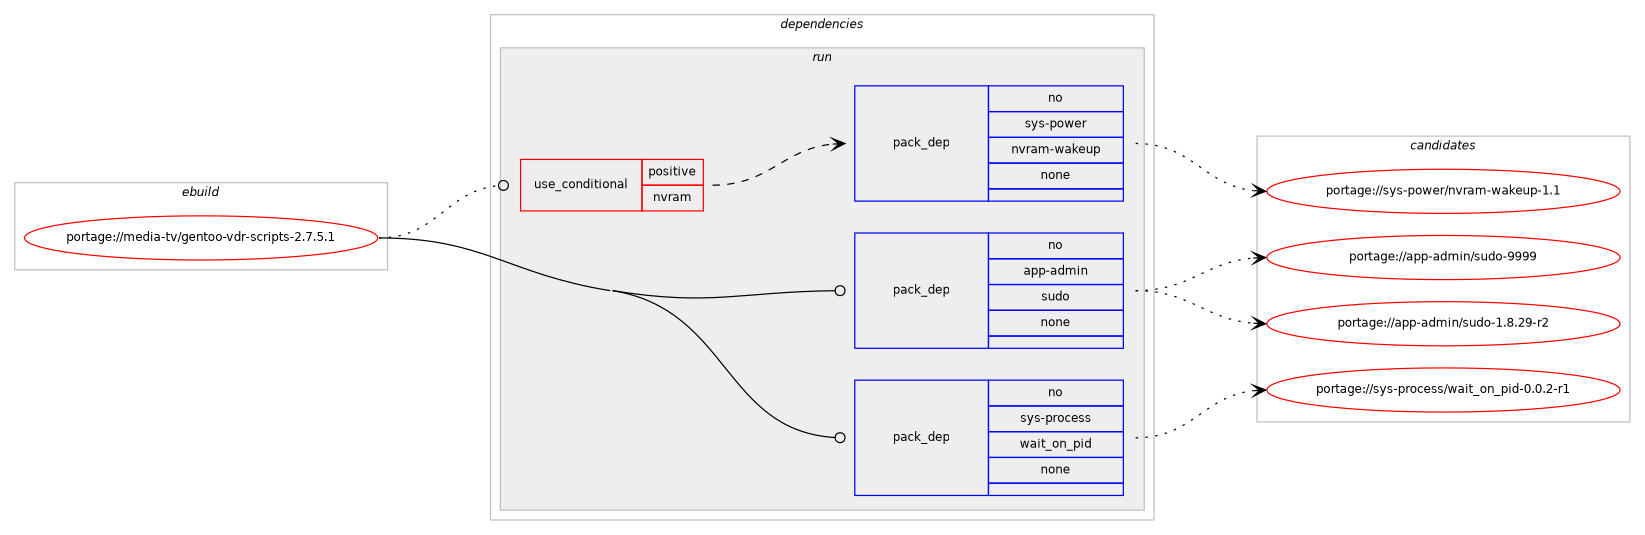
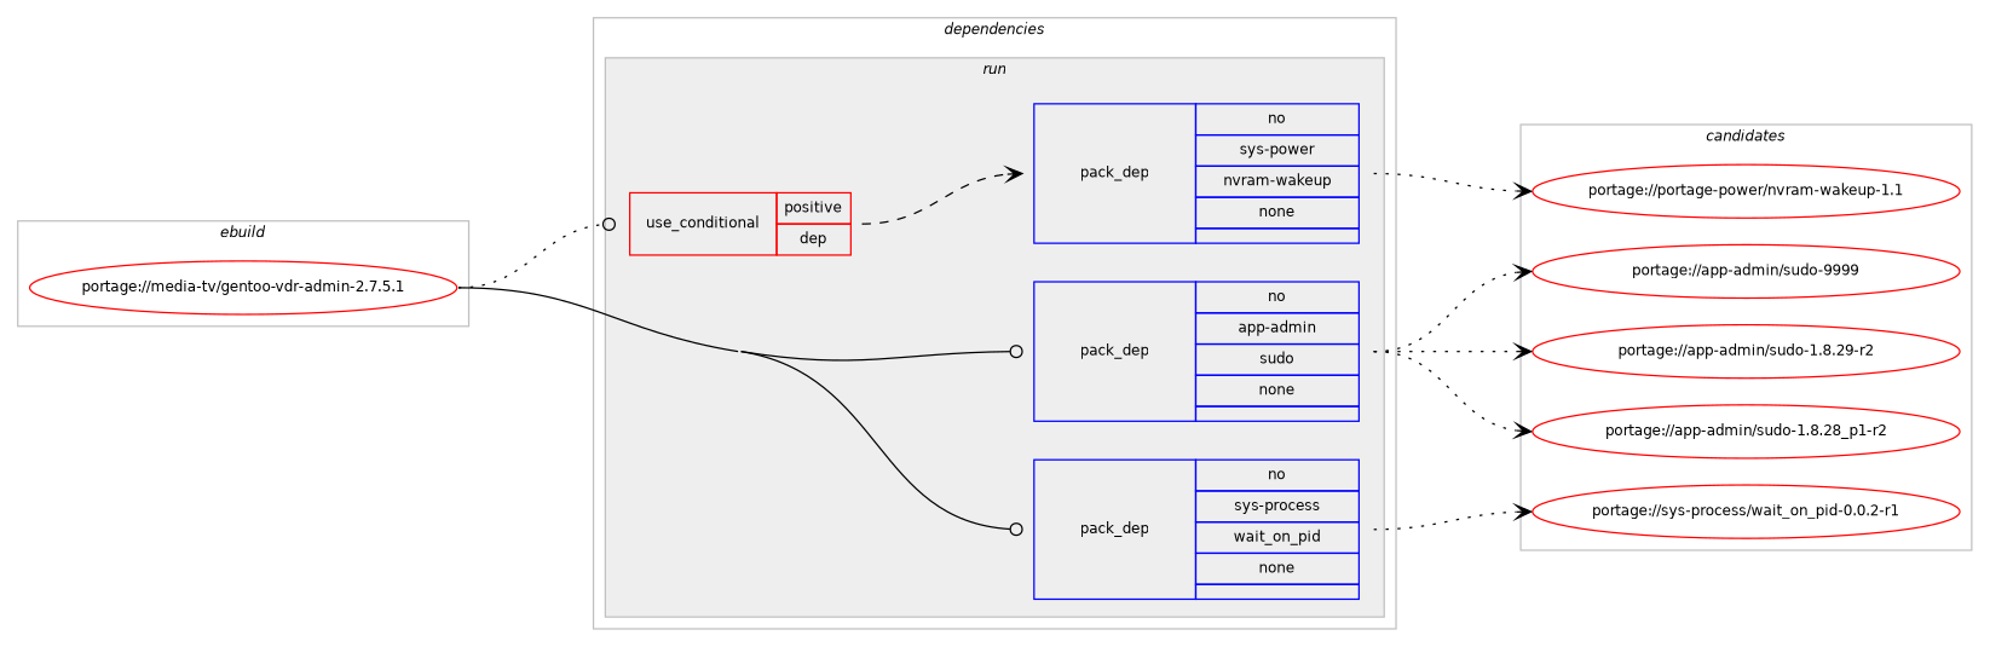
  digraph {
    compound=true
    concentrate=true
    fontname=Helvetica
    fontsize=10
    newrank=true
    rankdir=LR
    ranksep=1.5
    node [color=red fontname=Helvetica fontsize=10]
    edge [arrowhead=vee headport=w style=dotted tailport=e weight=100]
-   n1 [label="portage://media-tv/gentoo-vdr-scripts-2.7.5.1" width=4]
+   n1 [label="portage://media-tv/gentoo-vdr-admin-2.7.5.1" width=4]
    n2 [color=blue label=<<TABLE BORDER="0" CELLBORDER="1" CELLSPACING="0" CELLPADDING="4" WIDTH="220"><TR><TD ROWSPAN="6" CELLPADDING="30">pack_dep</TD></TR><TR><TD WIDTH="110">no</TD></TR><TR><TD>sys-power</TD></TR><TR><TD>nvram-wakeup</TD></TR><TR><TD>none</TD></TR><TR><TD></TD></TR></TABLE>> shape=none]
-   n3 [label=<<TABLE BORDER="0" CELLBORDER="1" CELLSPACING="0" CELLPADDING="4"><TR><TD ROWSPAN="3" CELLPADDING="10">use_conditional</TD></TR><TR><TD>positive</TD></TR><TR><TD>nvram</TD></TR></TABLE>> shape=none]
+   n3 [label=<<TABLE BORDER="0" CELLBORDER="1" CELLSPACING="0" CELLPADDING="4"><TR><TD ROWSPAN="3" CELLPADDING="10">use_conditional</TD></TR><TR><TD>positive</TD></TR><TR><TD>dep</TD></TR></TABLE>> shape=none]
    n4 [color=blue label=<<TABLE BORDER="0" CELLBORDER="1" CELLSPACING="0" CELLPADDING="4" WIDTH="220"><TR><TD ROWSPAN="6" CELLPADDING="30">pack_dep</TD></TR><TR><TD WIDTH="110">no</TD></TR><TR><TD>app-admin</TD></TR><TR><TD>sudo</TD></TR><TR><TD>none</TD></TR><TR><TD></TD></TR></TABLE>> shape=none]
    n5 [color=blue label=<<TABLE BORDER="0" CELLBORDER="1" CELLSPACING="0" CELLPADDING="4" WIDTH="220"><TR><TD ROWSPAN="6" CELLPADDING="30">pack_dep</TD></TR><TR><TD WIDTH="110">no</TD></TR><TR><TD>sys-process</TD></TR><TR><TD>wait_on_pid</TD></TR><TR><TD>none</TD></TR><TR><TD></TD></TR></TABLE>> shape=none]
-   n6 [label="portage://sys-power/nvram-wakeup-1.1" width=4]
+   n6 [label="portage://portage-power/nvram-wakeup-1.1" width=4]
    n7 [label="portage://app-admin/sudo-9999" width=4]
    n8 [label="portage://app-admin/sudo-1.8.29-r2" width=4]
+   n9 [label="portage://app-admin/sudo-1.8.28_p1-r2" width=4]
    n10 [label="portage://sys-process/wait_on_pid-0.0.2-r1" width=4]
    subgraph cluster_1 {
      color=gray
      label=<<i>ebuild</i>>
      n1
    }
    subgraph cluster_2 {
      color=gray
      label=<<i>dependencies</i>>
      subgraph cluster_3 {
        color=gray
        fillcolor="#eeeeee"
        label=<<i>compile</i>>
        style=filled
      }
      subgraph cluster_4 {
        color=gray
        fillcolor="#eeeeee"
        label=<<i>compile and run</i>>
        style=filled
      }
      subgraph cluster_5 {
        color=gray
        fillcolor="#eeeeee"
        label=<<i>run</i>>
        style=filled
        subgraph sub_6 {
          color=gray
          fillcolor="#eeeeee"
          label=<<i>run</i>>
          style=filled
          n3
          subgraph sub_7 {
            color=gray
            fillcolor="#eeeeee"
            label=<<i>run</i>>
            style=filled
            n2
          }
        }
        subgraph sub_8 {
          color=gray
          fillcolor="#eeeeee"
          label=<<i>run</i>>
          style=filled
          n4
        }
        subgraph sub_9 {
          color=gray
          fillcolor="#eeeeee"
          label=<<i>run</i>>
          style=filled
          n5
        }
      }
    }
    subgraph cluster_10 {
      color=gray
      label=<<i>candidates</i>>
      rank=same
      subgraph sub_11 {
        color=black
        label=<<i>candidates</i>>
        nodesep=1
        rank=same
        n6
      }
      subgraph sub_12 {
        color=black
        label=<<i>candidates</i>>
        nodesep=1
        rank=same
        n7
        n8
+       n9
      }
      subgraph sub_13 {
        color=black
        label=<<i>candidates</i>>
        nodesep=1
        rank=same
        n10
      }
    }
    n1 -> n3 [arrowhead=odot weight=20]
    n1 -> n4 [arrowhead=odot style=solid weight=20]
    n1 -> n5 [arrowhead=odot style=solid weight=20]
    n2 -> n6
    n3 -> n2 [style=dashed weight=20]
    n4 -> n7
    n4 -> n8
+   n4 -> n9
    n5 -> n10
  }
